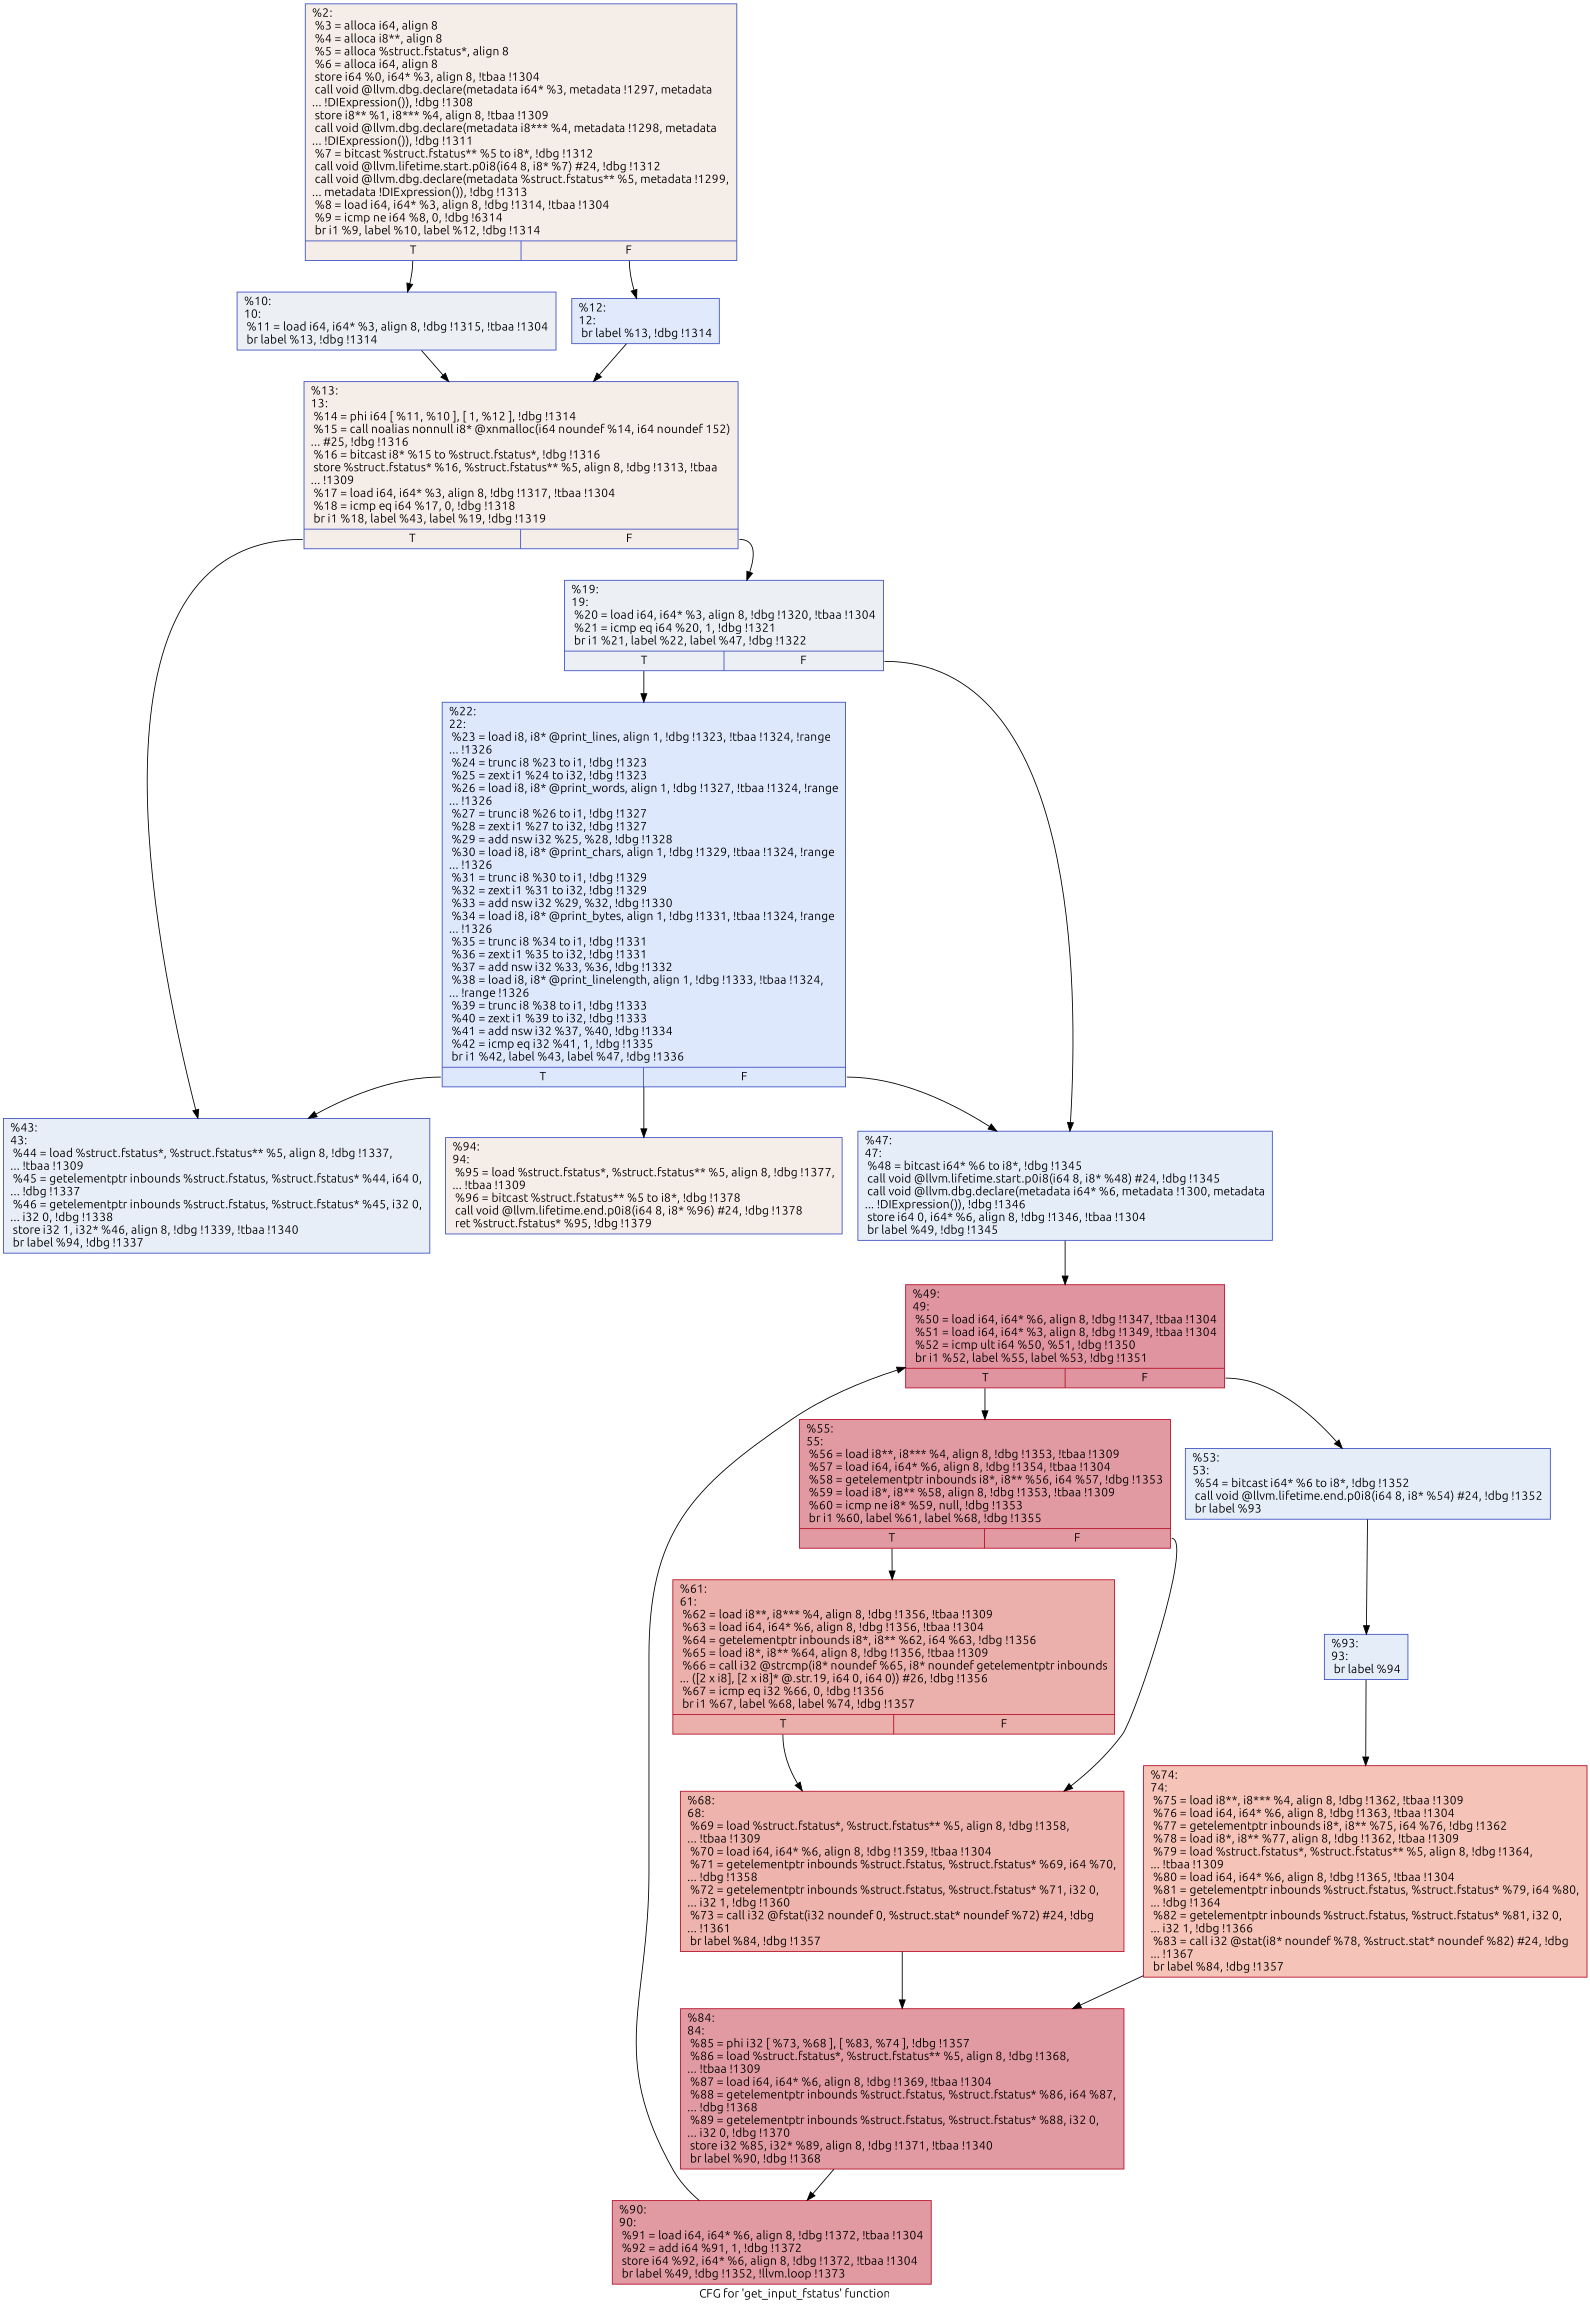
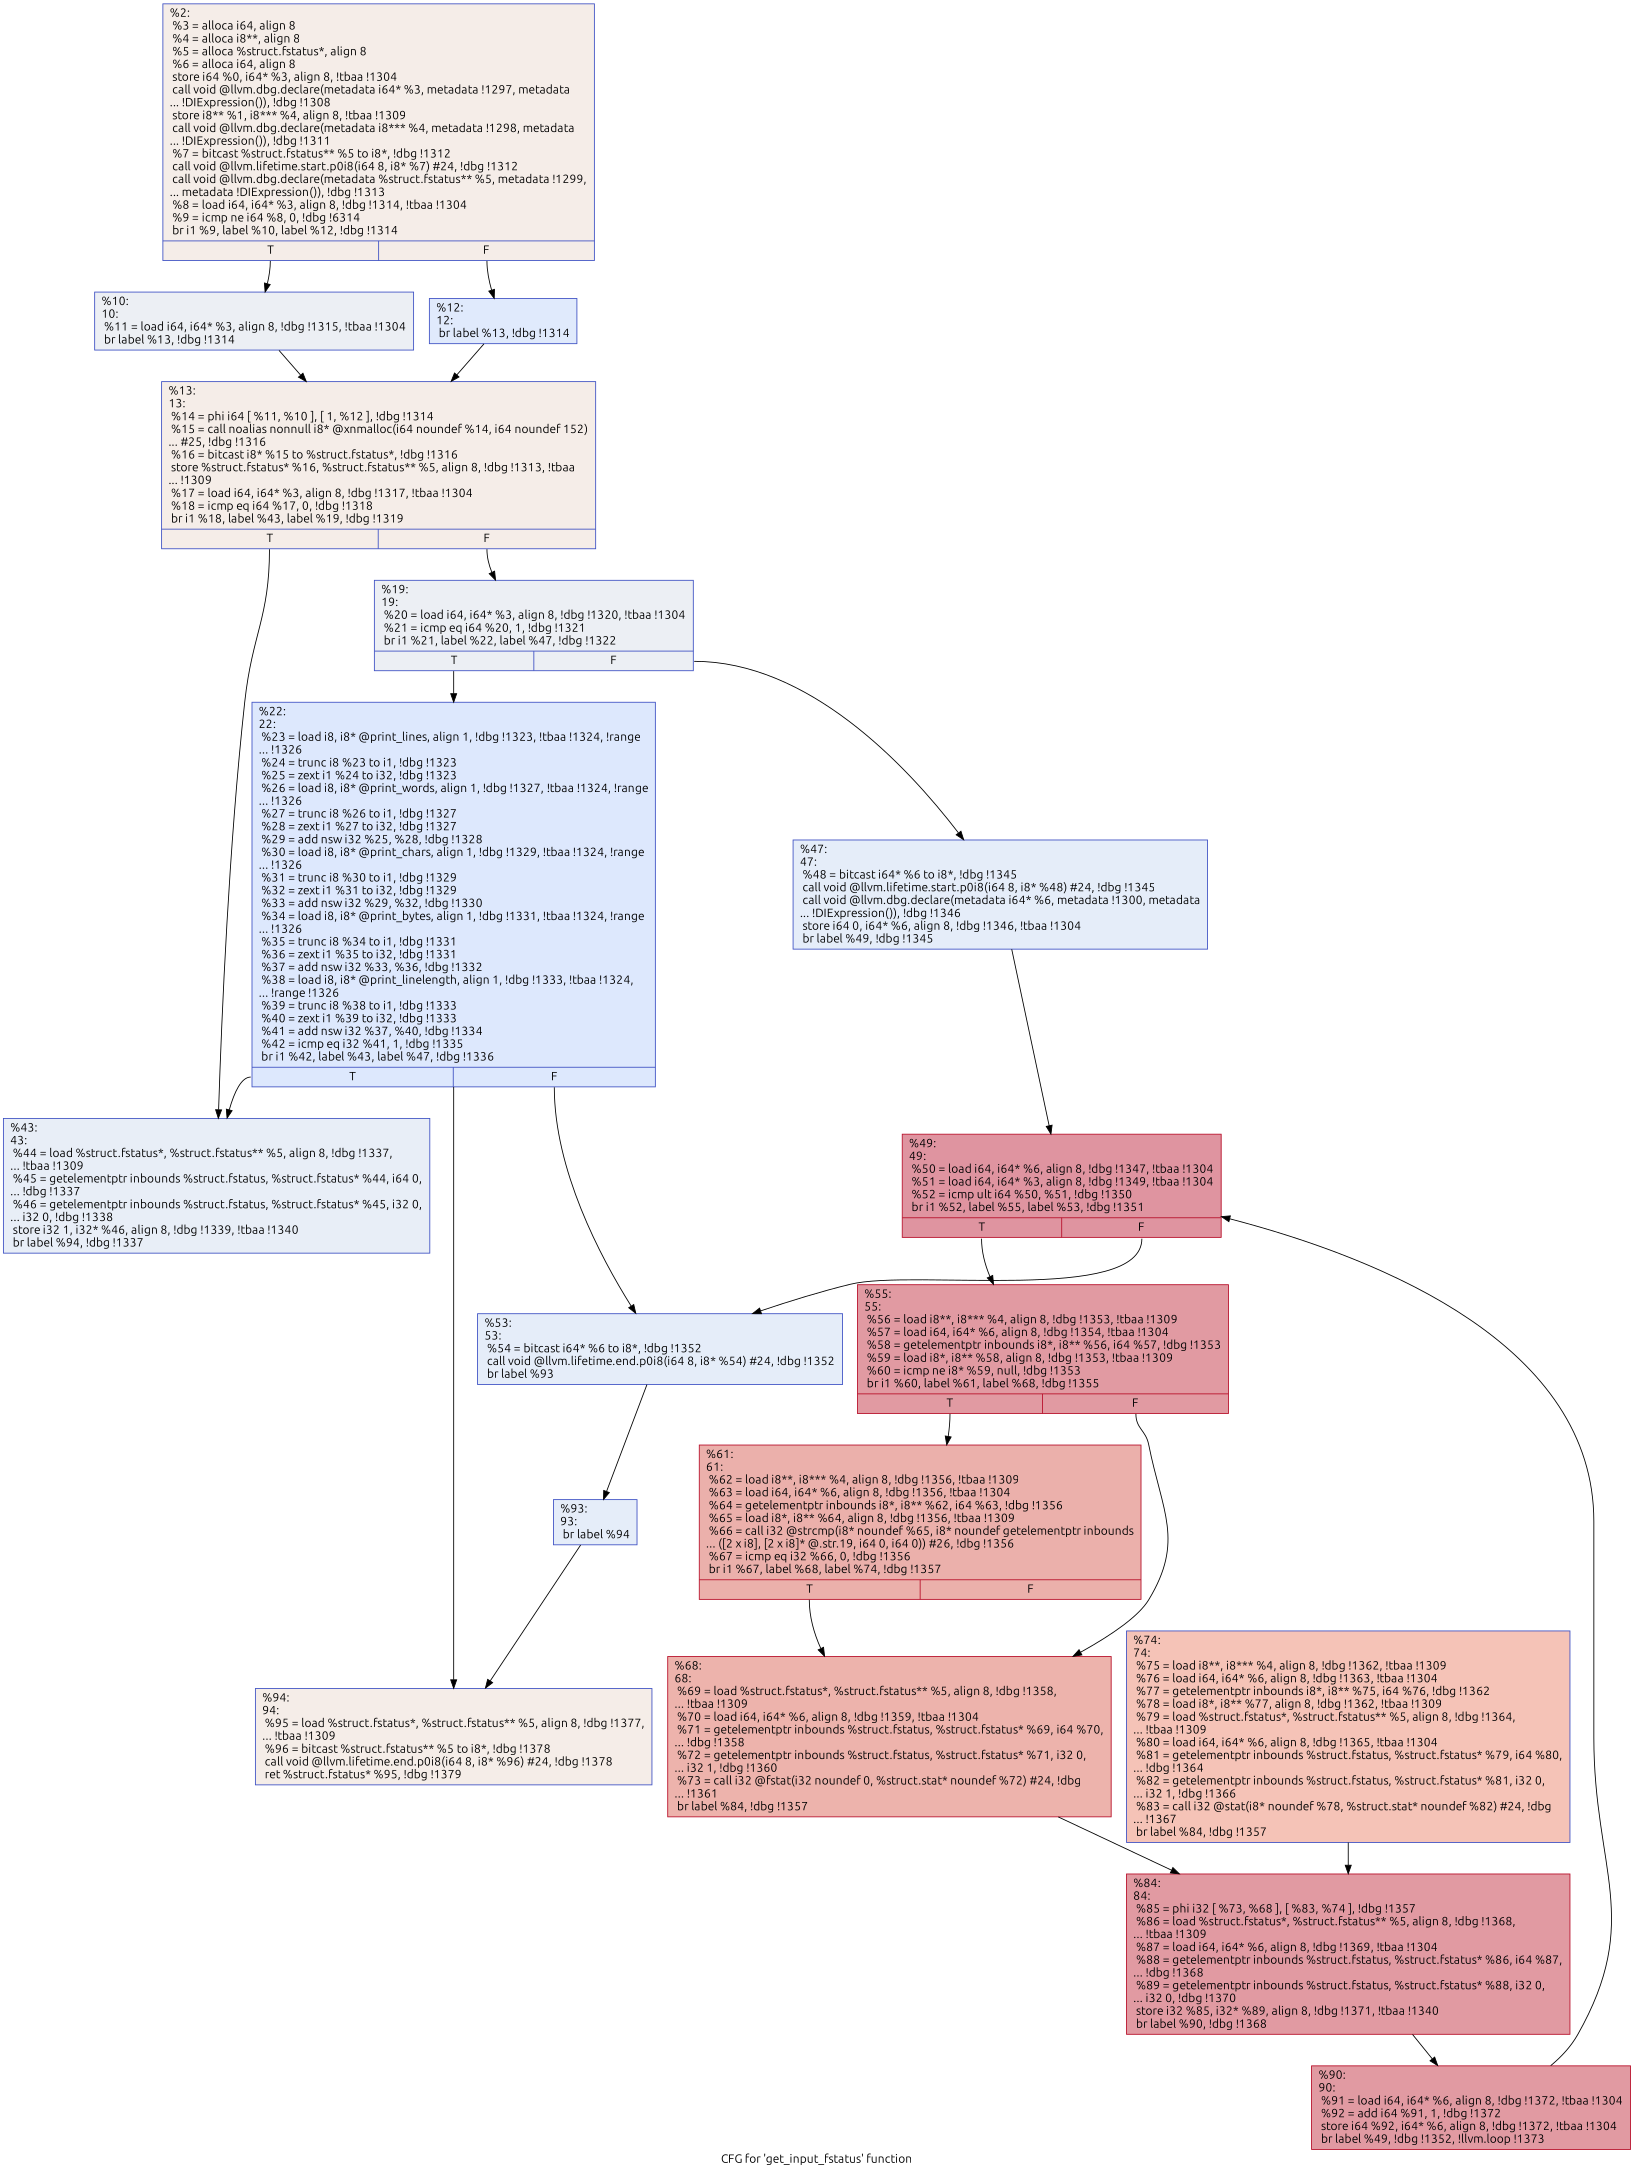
  digraph {
    fontname=Ubuntu
    label="CFG for 'get_input_fstatus' function"
    node [color="#3d50c3ff" fillcolor="#e8d6cc70" fontname=Ubuntu shape=record style=filled]
    edge [fontname=Ubuntu]
    n1 [label="{%2:\l  %3 = alloca i64, align 8\l  %4 = alloca i8**, align 8\l  %5 = alloca %struct.fstatus*, align 8\l  %6 = alloca i64, align 8\l  store i64 %0, i64* %3, align 8, !tbaa !1304\l  call void @llvm.dbg.declare(metadata i64* %3, metadata !1297, metadata\l... !DIExpression()), !dbg !1308\l  store i8** %1, i8*** %4, align 8, !tbaa !1309\l  call void @llvm.dbg.declare(metadata i8*** %4, metadata !1298, metadata\l... !DIExpression()), !dbg !1311\l  %7 = bitcast %struct.fstatus** %5 to i8*, !dbg !1312\l  call void @llvm.lifetime.start.p0i8(i64 8, i8* %7) #24, !dbg !1312\l  call void @llvm.dbg.declare(metadata %struct.fstatus** %5, metadata !1299,\l... metadata !DIExpression()), !dbg !1313\l  %8 = load i64, i64* %3, align 8, !dbg !1314, !tbaa !1304\l  %9 = icmp ne i64 %8, 0, !dbg !6314\l  br i1 %9, label %10, label %12, !dbg !1314\l|{<s0>T|<s1>F}}"]
    n2 [fillcolor="#d4dbe670" label="{%10:\l10:                                               \l  %11 = load i64, i64* %3, align 8, !dbg !1315, !tbaa !1304\l  br label %13, !dbg !1314\l}"]
    n3 [fillcolor="#b9d0f970" label="{%12:\l12:                                               \l  br label %13, !dbg !1314\l}"]
    n4 [label="{%13:\l13:                                               \l  %14 = phi i64 [ %11, %10 ], [ 1, %12 ], !dbg !1314\l  %15 = call noalias nonnull i8* @xnmalloc(i64 noundef %14, i64 noundef 152)\l... #25, !dbg !1316\l  %16 = bitcast i8* %15 to %struct.fstatus*, !dbg !1316\l  store %struct.fstatus* %16, %struct.fstatus** %5, align 8, !dbg !1313, !tbaa\l... !1309\l  %17 = load i64, i64* %3, align 8, !dbg !1317, !tbaa !1304\l  %18 = icmp eq i64 %17, 0, !dbg !1318\l  br i1 %18, label %43, label %19, !dbg !1319\l|{<s0>T|<s1>F}}"]
    n5 [fillcolor="#cbd8ee70" label="{%43:\l43:                                               \l  %44 = load %struct.fstatus*, %struct.fstatus** %5, align 8, !dbg !1337,\l... !tbaa !1309\l  %45 = getelementptr inbounds %struct.fstatus, %struct.fstatus* %44, i64 0,\l... !dbg !1337\l  %46 = getelementptr inbounds %struct.fstatus, %struct.fstatus* %45, i32 0,\l... i32 0, !dbg !1338\l  store i32 1, i32* %46, align 8, !dbg !1339, !tbaa !1340\l  br label %94, !dbg !1337\l}"]
    n6 [fillcolor="#d4dbe670" label="{%19:\l19:                                               \l  %20 = load i64, i64* %3, align 8, !dbg !1320, !tbaa !1304\l  %21 = icmp eq i64 %20, 1, !dbg !1321\l  br i1 %21, label %22, label %47, !dbg !1322\l|{<s0>T|<s1>F}}"]
    n7 [fillcolor="#b2ccfb70" label="{%22:\l22:                                               \l  %23 = load i8, i8* @print_lines, align 1, !dbg !1323, !tbaa !1324, !range\l... !1326\l  %24 = trunc i8 %23 to i1, !dbg !1323\l  %25 = zext i1 %24 to i32, !dbg !1323\l  %26 = load i8, i8* @print_words, align 1, !dbg !1327, !tbaa !1324, !range\l... !1326\l  %27 = trunc i8 %26 to i1, !dbg !1327\l  %28 = zext i1 %27 to i32, !dbg !1327\l  %29 = add nsw i32 %25, %28, !dbg !1328\l  %30 = load i8, i8* @print_chars, align 1, !dbg !1329, !tbaa !1324, !range\l... !1326\l  %31 = trunc i8 %30 to i1, !dbg !1329\l  %32 = zext i1 %31 to i32, !dbg !1329\l  %33 = add nsw i32 %29, %32, !dbg !1330\l  %34 = load i8, i8* @print_bytes, align 1, !dbg !1331, !tbaa !1324, !range\l... !1326\l  %35 = trunc i8 %34 to i1, !dbg !1331\l  %36 = zext i1 %35 to i32, !dbg !1331\l  %37 = add nsw i32 %33, %36, !dbg !1332\l  %38 = load i8, i8* @print_linelength, align 1, !dbg !1333, !tbaa !1324,\l... !range !1326\l  %39 = trunc i8 %38 to i1, !dbg !1333\l  %40 = zext i1 %39 to i32, !dbg !1333\l  %41 = add nsw i32 %37, %40, !dbg !1334\l  %42 = icmp eq i32 %41, 1, !dbg !1335\l  br i1 %42, label %43, label %47, !dbg !1336\l|{<s0>T|<s1>F}}"]
    n8 [fillcolor="#c5d6f270" label="{%47:\l47:                                               \l  %48 = bitcast i64* %6 to i8*, !dbg !1345\l  call void @llvm.lifetime.start.p0i8(i64 8, i8* %48) #24, !dbg !1345\l  call void @llvm.dbg.declare(metadata i64* %6, metadata !1300, metadata\l... !DIExpression()), !dbg !1346\l  store i64 0, i64* %6, align 8, !dbg !1346, !tbaa !1304\l  br label %49, !dbg !1345\l}"]
    n9 [label="{%94:\l94:                                               \l  %95 = load %struct.fstatus*, %struct.fstatus** %5, align 8, !dbg !1377,\l... !tbaa !1309\l  %96 = bitcast %struct.fstatus** %5 to i8*, !dbg !1378\l  call void @llvm.lifetime.end.p0i8(i64 8, i8* %96) #24, !dbg !1378\l  ret %struct.fstatus* %95, !dbg !1379\l}"]
    n10 [color="#b70d28ff" fillcolor="#b70d2870" label="{%49:\l49:                                               \l  %50 = load i64, i64* %6, align 8, !dbg !1347, !tbaa !1304\l  %51 = load i64, i64* %3, align 8, !dbg !1349, !tbaa !1304\l  %52 = icmp ult i64 %50, %51, !dbg !1350\l  br i1 %52, label %55, label %53, !dbg !1351\l|{<s0>T|<s1>F}}"]
    n11 [color="#b70d28ff" fillcolor="#bb1b2c70" label="{%55:\l55:                                               \l  %56 = load i8**, i8*** %4, align 8, !dbg !1353, !tbaa !1309\l  %57 = load i64, i64* %6, align 8, !dbg !1354, !tbaa !1304\l  %58 = getelementptr inbounds i8*, i8** %56, i64 %57, !dbg !1353\l  %59 = load i8*, i8** %58, align 8, !dbg !1353, !tbaa !1309\l  %60 = icmp ne i8* %59, null, !dbg !1353\l  br i1 %60, label %61, label %68, !dbg !1355\l|{<s0>T|<s1>F}}"]
    n12 [fillcolor="#c5d6f270" label="{%53:\l53:                                               \l  %54 = bitcast i64* %6 to i8*, !dbg !1352\l  call void @llvm.lifetime.end.p0i8(i64 8, i8* %54) #24, !dbg !1352\l  br label %93\l}"]
    n13 [color="#b70d28ff" fillcolor="#d24b4070" label="{%61:\l61:                                               \l  %62 = load i8**, i8*** %4, align 8, !dbg !1356, !tbaa !1309\l  %63 = load i64, i64* %6, align 8, !dbg !1356, !tbaa !1304\l  %64 = getelementptr inbounds i8*, i8** %62, i64 %63, !dbg !1356\l  %65 = load i8*, i8** %64, align 8, !dbg !1356, !tbaa !1309\l  %66 = call i32 @strcmp(i8* noundef %65, i8* noundef getelementptr inbounds\l... ([2 x i8], [2 x i8]* @.str.19, i64 0, i64 0)) #26, !dbg !1356\l  %67 = icmp eq i32 %66, 0, !dbg !1356\l  br i1 %67, label %68, label %74, !dbg !1357\l|{<s0>T|<s1>F}}"]
    n14 [color="#b70d28ff" fillcolor="#d6524470" label="{%68:\l68:                                               \l  %69 = load %struct.fstatus*, %struct.fstatus** %5, align 8, !dbg !1358,\l... !tbaa !1309\l  %70 = load i64, i64* %6, align 8, !dbg !1359, !tbaa !1304\l  %71 = getelementptr inbounds %struct.fstatus, %struct.fstatus* %69, i64 %70,\l... !dbg !1358\l  %72 = getelementptr inbounds %struct.fstatus, %struct.fstatus* %71, i32 0,\l... i32 1, !dbg !1360\l  %73 = call i32 @fstat(i32 noundef 0, %struct.stat* noundef %72) #24, !dbg\l... !1361\l  br label %84, !dbg !1357\l}"]
    n15 [fillcolor="#c5d6f270" label="{%93:\l93:                                               \l  br label %94\l}"]
    n16 [color="#b70d28ff" fillcolor="#bb1b2c70" label="{%84:\l84:                                               \l  %85 = phi i32 [ %73, %68 ], [ %83, %74 ], !dbg !1357\l  %86 = load %struct.fstatus*, %struct.fstatus** %5, align 8, !dbg !1368,\l... !tbaa !1309\l  %87 = load i64, i64* %6, align 8, !dbg !1369, !tbaa !1304\l  %88 = getelementptr inbounds %struct.fstatus, %struct.fstatus* %86, i64 %87,\l... !dbg !1368\l  %89 = getelementptr inbounds %struct.fstatus, %struct.fstatus* %88, i32 0,\l... i32 0, !dbg !1370\l  store i32 %85, i32* %89, align 8, !dbg !1371, !tbaa !1340\l  br label %90, !dbg !1368\l}"]
-   n17 [color="#b70d28ff" fillcolor="#e8765c70" label="{%74:\l74:                                               \l  %75 = load i8**, i8*** %4, align 8, !dbg !1362, !tbaa !1309\l  %76 = load i64, i64* %6, align 8, !dbg !1363, !tbaa !1304\l  %77 = getelementptr inbounds i8*, i8** %75, i64 %76, !dbg !1362\l  %78 = load i8*, i8** %77, align 8, !dbg !1362, !tbaa !1309\l  %79 = load %struct.fstatus*, %struct.fstatus** %5, align 8, !dbg !1364,\l... !tbaa !1309\l  %80 = load i64, i64* %6, align 8, !dbg !1365, !tbaa !1304\l  %81 = getelementptr inbounds %struct.fstatus, %struct.fstatus* %79, i64 %80,\l... !dbg !1364\l  %82 = getelementptr inbounds %struct.fstatus, %struct.fstatus* %81, i32 0,\l... i32 1, !dbg !1366\l  %83 = call i32 @stat(i8* noundef %78, %struct.stat* noundef %82) #24, !dbg\l... !1367\l  br label %84, !dbg !1357\l}"]
+   n17 [fillcolor="#e8765c70" label="{%74:\l74:                                               \l  %75 = load i8**, i8*** %4, align 8, !dbg !1362, !tbaa !1309\l  %76 = load i64, i64* %6, align 8, !dbg !1363, !tbaa !1304\l  %77 = getelementptr inbounds i8*, i8** %75, i64 %76, !dbg !1362\l  %78 = load i8*, i8** %77, align 8, !dbg !1362, !tbaa !1309\l  %79 = load %struct.fstatus*, %struct.fstatus** %5, align 8, !dbg !1364,\l... !tbaa !1309\l  %80 = load i64, i64* %6, align 8, !dbg !1365, !tbaa !1304\l  %81 = getelementptr inbounds %struct.fstatus, %struct.fstatus* %79, i64 %80,\l... !dbg !1364\l  %82 = getelementptr inbounds %struct.fstatus, %struct.fstatus* %81, i32 0,\l... i32 1, !dbg !1366\l  %83 = call i32 @stat(i8* noundef %78, %struct.stat* noundef %82) #24, !dbg\l... !1367\l  br label %84, !dbg !1357\l}"]
    n18 [color="#b70d28ff" fillcolor="#bb1b2c70" label="{%90:\l90:                                               \l  %91 = load i64, i64* %6, align 8, !dbg !1372, !tbaa !1304\l  %92 = add i64 %91, 1, !dbg !1372\l  store i64 %92, i64* %6, align 8, !dbg !1372, !tbaa !1304\l  br label %49, !dbg !1352, !llvm.loop !1373\l}"]
    n1 -> n2 [tailport=s0]
    n1 -> n3 [tailport=s1]
    n2 -> n4
    n3 -> n4
    n4 -> n5 [tailport=s0]
    n4 -> n6 [tailport=s1]
    n6 -> n7 [tailport=s0]
    n6 -> n8 [tailport=s1]
    n7 -> n5 [tailport=s0]
-   n7 -> n8 [tailport=s1]
+   n7 -> n12 [tailport=s1]
    n7 -> n9
    n8 -> n10
    n10 -> n11 [tailport=s0]
    n10 -> n12 [tailport=s1]
    n11 -> n13 [tailport=s0]
    n11 -> n14 [tailport=s1]
    n12 -> n15
    n13 -> n14 [tailport=s0]
    n14 -> n16
-   n15 -> n17
+   n15 -> n9
    n16 -> n18
    n17 -> n16
    n18 -> n10
  }
